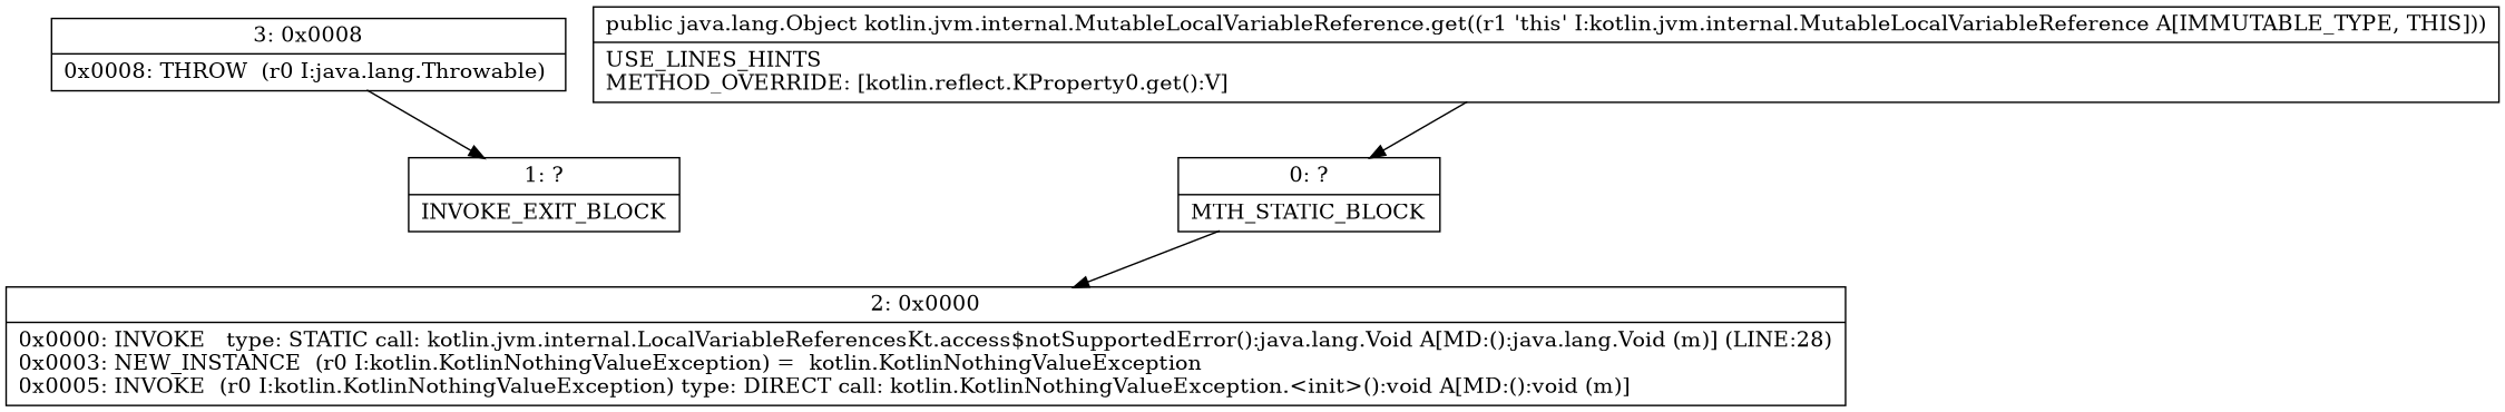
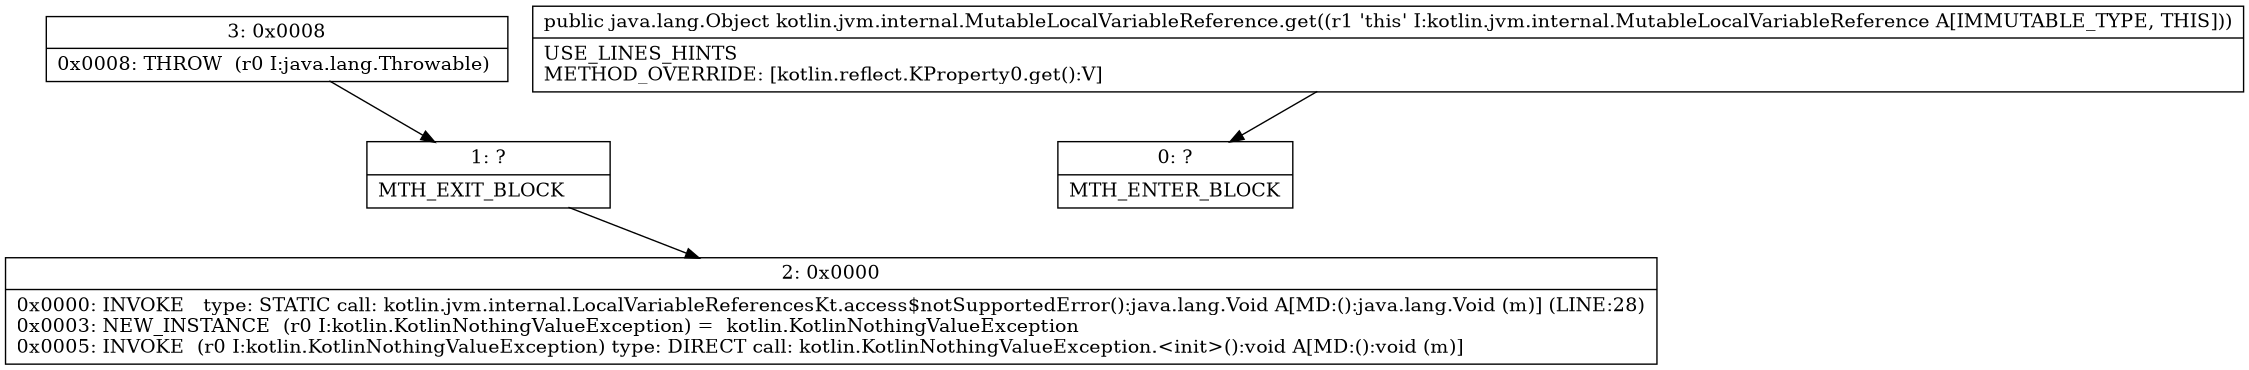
  digraph {
    node [shape=record]
-   n1 [label="{0\:\ ?|MTH_STATIC_BLOCK\l}"]
+   n1 [label="{0\:\ ?|MTH_ENTER_BLOCK\l}"]
    n2 [label="{2\:\ 0x0000|0x0000: INVOKE   type: STATIC call: kotlin.jvm.internal.LocalVariableReferencesKt.access$notSupportedError():java.lang.Void A[MD:():java.lang.Void (m)] (LINE:28)\l0x0003: NEW_INSTANCE  (r0 I:kotlin.KotlinNothingValueException) =  kotlin.KotlinNothingValueException \l0x0005: INVOKE  (r0 I:kotlin.KotlinNothingValueException) type: DIRECT call: kotlin.KotlinNothingValueException.\<init\>():void A[MD:():void (m)]\l}"]
    n3 [label="{3\:\ 0x0008|0x0008: THROW  (r0 I:java.lang.Throwable) \l}"]
-   n4 [label="{1\:\ ?|INVOKE_EXIT_BLOCK\l}"]
+   n4 [label="{1\:\ ?|MTH_EXIT_BLOCK\l}"]
    n5 [label="{public java.lang.Object kotlin.jvm.internal.MutableLocalVariableReference.get((r1 'this' I:kotlin.jvm.internal.MutableLocalVariableReference A[IMMUTABLE_TYPE, THIS]))  | USE_LINES_HINTS\lMETHOD_OVERRIDE: [kotlin.reflect.KProperty0.get():V]\l}"]
-   n1 -> n2
+   n4 -> n2
    n3 -> n4
    n5 -> n1
  }
